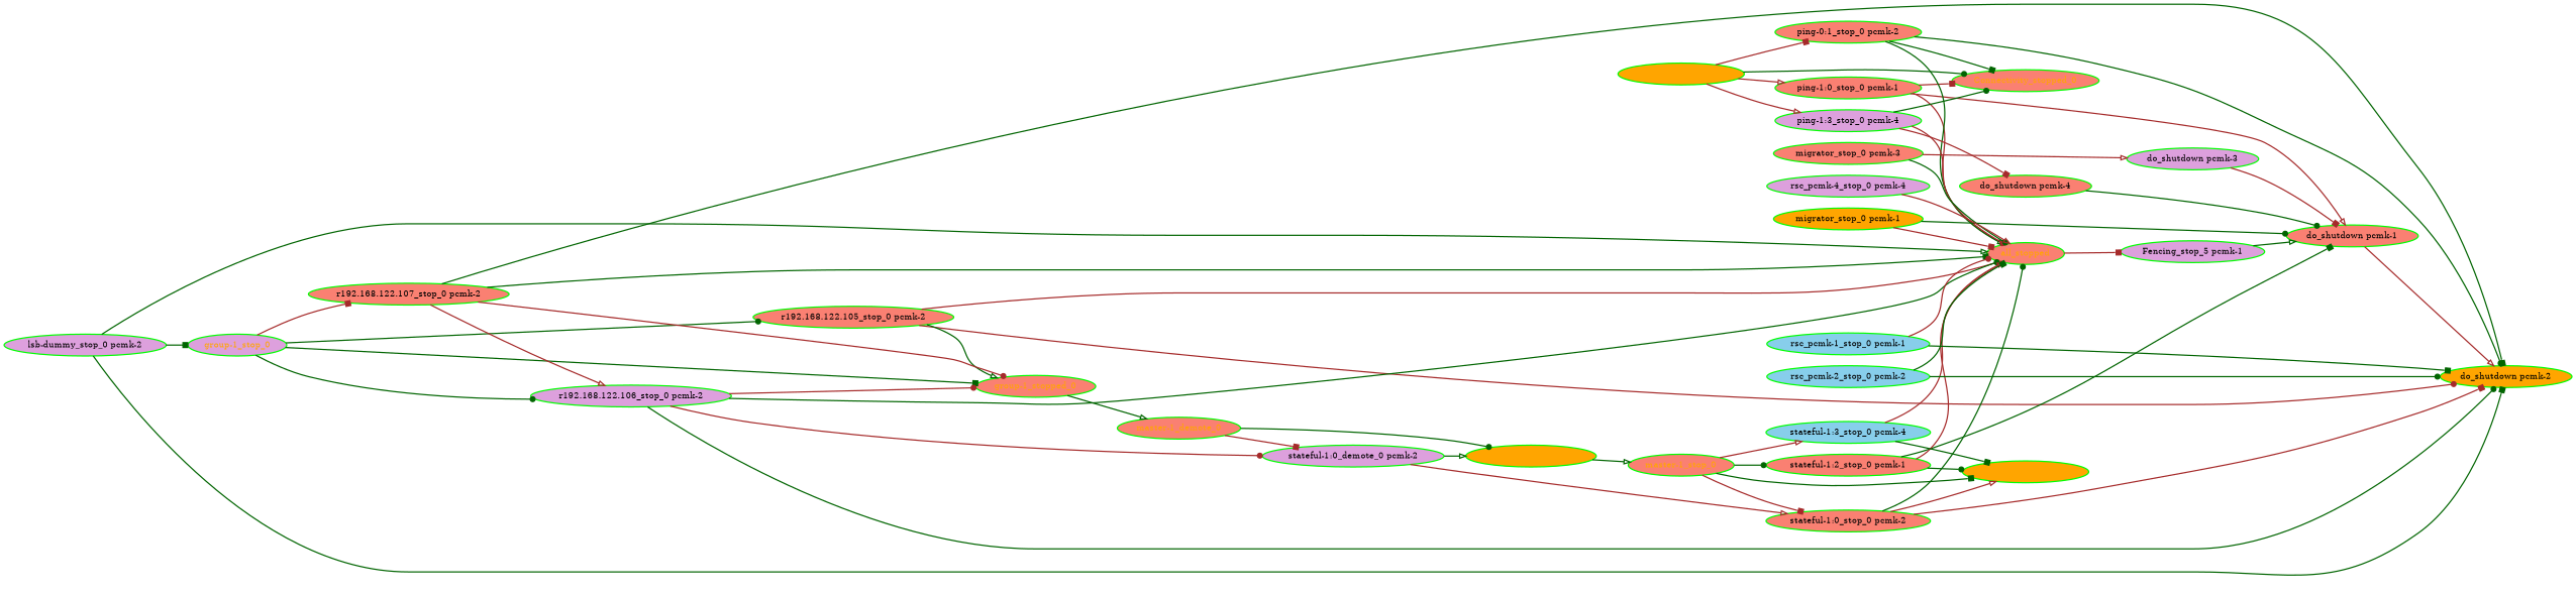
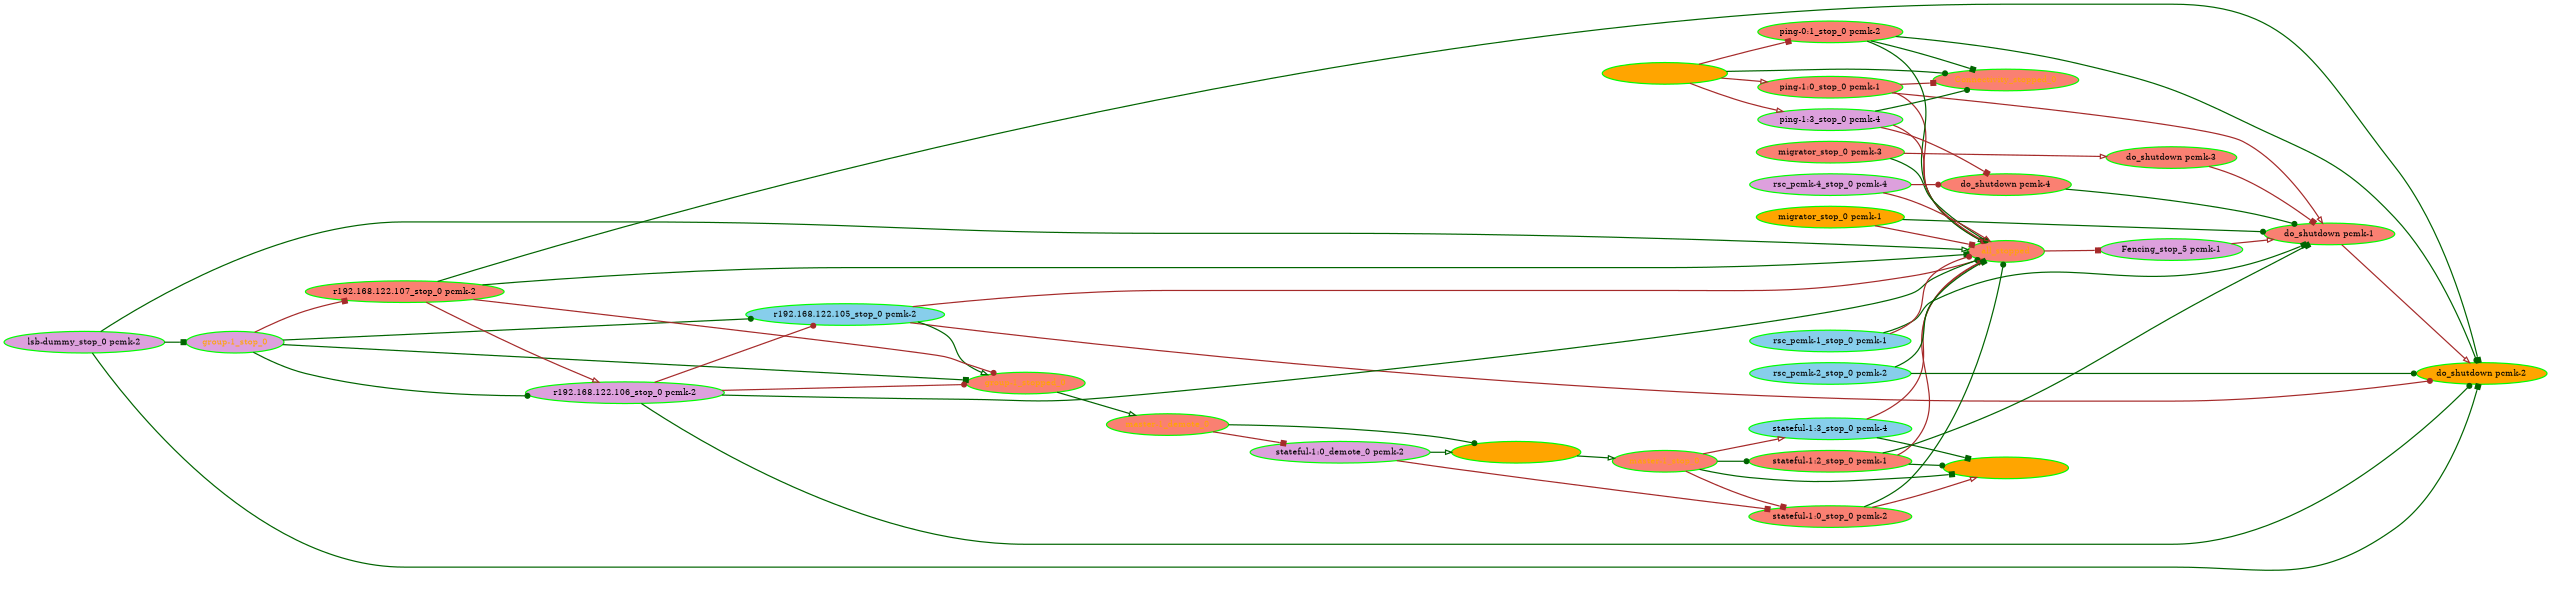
  digraph {
    rankdir=LR
    node [color=green fillcolor=salmon fontcolor=black style="bold,filled"]
    edge [arrowhead=dot color=darkgreen style=bold]
    Connectivity_stop_0 [fillcolor=orange fontcolor=orange]
    Connectivity_stopped_0 [fontcolor=orange]
    "ping-1:0_stop_0 pcmk-1"
    n4 [label="ping-0:1_stop_0 pcmk-2"]
    "ping-1:3_stop_0 pcmk-4" [fillcolor=plum]
    "do_shutdown pcmk-1"
    all_stopped [fontcolor=orange]
    "do_shutdown pcmk-2" [fillcolor=orange]
    "do_shutdown pcmk-4"
    n10 [fillcolor=plum label="Fencing_stop_5 pcmk-1"]
-   "do_shutdown pcmk-3" [fillcolor=plum]
+   "do_shutdown pcmk-3"
    "group-1_stop_0" [fillcolor=plum fontcolor=orange]
    "group-1_stopped_0" [fontcolor=orange]
-   "r192.168.122.105_stop_0 pcmk-2"
+   "r192.168.122.105_stop_0 pcmk-2" [fillcolor=skyblue]
    "r192.168.122.106_stop_0 pcmk-2" [fillcolor=plum]
    "r192.168.122.107_stop_0 pcmk-2"
    "master-1_demote_0" [fontcolor=orange]
    "master-1_demoted_0" [fillcolor=orange fontcolor=orange]
    "stateful-1:0_demote_0 pcmk-2" [fillcolor=plum]
    "master-1_stop_0" [fontcolor=orange]
    "stateful-1:0_stop_0 pcmk-2"
    "lsb-dummy_stop_0 pcmk-2" [fillcolor=plum]
    "master-1_stopped_0" [fillcolor=orange fontcolor=orange]
    "stateful-1:2_stop_0 pcmk-1"
    "stateful-1:3_stop_0 pcmk-4" [fillcolor=skyblue]
    "migrator_stop_0 pcmk-1" [fillcolor=orange]
    "migrator_stop_0 pcmk-3"
    "rsc_pcmk-1_stop_0 pcmk-1" [fillcolor=skyblue]
    "rsc_pcmk-2_stop_0 pcmk-2" [fillcolor=skyblue]
    "rsc_pcmk-4_stop_0 pcmk-4" [fillcolor=plum]
    Connectivity_stop_0 -> Connectivity_stopped_0
    Connectivity_stop_0 -> "ping-1:0_stop_0 pcmk-1" [arrowhead=onormal color=brown]
    Connectivity_stop_0 -> n4 [arrowhead=box color=brown]
    Connectivity_stop_0 -> "ping-1:3_stop_0 pcmk-4" [arrowhead=onormal color=brown]
    "ping-1:0_stop_0 pcmk-1" -> Connectivity_stopped_0 [arrowhead=box color=brown]
    "ping-1:0_stop_0 pcmk-1" -> "do_shutdown pcmk-1" [arrowhead=onormal color=brown]
    "ping-1:0_stop_0 pcmk-1" -> all_stopped [color=brown]
    n4 -> Connectivity_stopped_0 [arrowhead=box]
    n4 -> all_stopped [arrowhead=onormal]
    n4 -> "do_shutdown pcmk-2"
    "ping-1:3_stop_0 pcmk-4" -> Connectivity_stopped_0
    "ping-1:3_stop_0 pcmk-4" -> all_stopped [color=brown]
    "ping-1:3_stop_0 pcmk-4" -> "do_shutdown pcmk-4" [arrowhead=box color=brown]
    "do_shutdown pcmk-1" -> "do_shutdown pcmk-2" [arrowhead=onormal color=brown]
    all_stopped -> n10 [arrowhead=box color=brown]
    "do_shutdown pcmk-4" -> "do_shutdown pcmk-1"
-   n10 -> "do_shutdown pcmk-1" [arrowhead=onormal]
+   n10 -> "do_shutdown pcmk-1" [arrowhead=onormal color=brown]
    "do_shutdown pcmk-3" -> "do_shutdown pcmk-1" [arrowhead=box color=brown]
    "group-1_stop_0" -> "group-1_stopped_0" [arrowhead=box]
    "group-1_stop_0" -> "r192.168.122.105_stop_0 pcmk-2"
    "group-1_stop_0" -> "r192.168.122.106_stop_0 pcmk-2"
    "group-1_stop_0" -> "r192.168.122.107_stop_0 pcmk-2" [arrowhead=box color=brown]
    "group-1_stopped_0" -> "master-1_demote_0" [arrowhead=onormal]
    "r192.168.122.105_stop_0 pcmk-2" -> all_stopped [color=brown]
    "r192.168.122.105_stop_0 pcmk-2" -> "do_shutdown pcmk-2" [color=brown]
    "r192.168.122.105_stop_0 pcmk-2" -> "group-1_stopped_0" [arrowhead=onormal]
    "r192.168.122.106_stop_0 pcmk-2" -> all_stopped
    "r192.168.122.106_stop_0 pcmk-2" -> "do_shutdown pcmk-2"
    "r192.168.122.106_stop_0 pcmk-2" -> "group-1_stopped_0" [color=brown]
-   "r192.168.122.106_stop_0 pcmk-2" -> "stateful-1:0_demote_0 pcmk-2" [color=brown]
+   "r192.168.122.106_stop_0 pcmk-2" -> "r192.168.122.105_stop_0 pcmk-2" [color=brown]
    "r192.168.122.107_stop_0 pcmk-2" -> all_stopped [arrowhead=box]
    "r192.168.122.107_stop_0 pcmk-2" -> "do_shutdown pcmk-2" [arrowhead=box]
    "r192.168.122.107_stop_0 pcmk-2" -> "group-1_stopped_0" [color=brown]
    "r192.168.122.107_stop_0 pcmk-2" -> "r192.168.122.106_stop_0 pcmk-2" [arrowhead=onormal color=brown]
    "master-1_demote_0" -> "master-1_demoted_0"
    "master-1_demote_0" -> "stateful-1:0_demote_0 pcmk-2" [arrowhead=box color=brown]
    "master-1_demoted_0" -> "master-1_stop_0" [arrowhead=onormal]
    "stateful-1:0_demote_0 pcmk-2" -> "master-1_demoted_0" [arrowhead=onormal]
-   "stateful-1:0_demote_0 pcmk-2" -> "stateful-1:0_stop_0 pcmk-2" [arrowhead=onormal color=brown]
+   "stateful-1:0_demote_0 pcmk-2" -> "stateful-1:0_stop_0 pcmk-2" [arrowhead=box color=brown]
    "master-1_stop_0" -> "stateful-1:0_stop_0 pcmk-2" [arrowhead=box color=brown]
    "master-1_stop_0" -> "master-1_stopped_0" [arrowhead=box]
    "master-1_stop_0" -> "stateful-1:2_stop_0 pcmk-1"
    "master-1_stop_0" -> "stateful-1:3_stop_0 pcmk-4" [arrowhead=onormal color=brown]
    "stateful-1:0_stop_0 pcmk-2" -> all_stopped
-   "stateful-1:0_stop_0 pcmk-2" -> "do_shutdown pcmk-2" [arrowhead=box color=brown]
    "stateful-1:0_stop_0 pcmk-2" -> "master-1_stopped_0" [arrowhead=onormal color=brown]
    "lsb-dummy_stop_0 pcmk-2" -> all_stopped [arrowhead=onormal]
    "lsb-dummy_stop_0 pcmk-2" -> "do_shutdown pcmk-2" [arrowhead=box]
    "lsb-dummy_stop_0 pcmk-2" -> "group-1_stop_0" [arrowhead=box]
    "stateful-1:2_stop_0 pcmk-1" -> "do_shutdown pcmk-1" [arrowhead=box]
    "stateful-1:2_stop_0 pcmk-1" -> all_stopped [arrowhead=onormal color=brown]
    "stateful-1:2_stop_0 pcmk-1" -> "master-1_stopped_0"
    "stateful-1:3_stop_0 pcmk-4" -> all_stopped [color=brown]
    "stateful-1:3_stop_0 pcmk-4" -> "master-1_stopped_0" [arrowhead=box]
    "migrator_stop_0 pcmk-1" -> "do_shutdown pcmk-1"
    "migrator_stop_0 pcmk-1" -> all_stopped [arrowhead=box color=brown]
    "migrator_stop_0 pcmk-3" -> all_stopped
    "migrator_stop_0 pcmk-3" -> "do_shutdown pcmk-3" [arrowhead=onormal color=brown]
-   "rsc_pcmk-1_stop_0 pcmk-1" -> "do_shutdown pcmk-2" [arrowhead=box]
+   "rsc_pcmk-1_stop_0 pcmk-1" -> "do_shutdown pcmk-1" [arrowhead=box]
    "rsc_pcmk-1_stop_0 pcmk-1" -> all_stopped [color=brown]
    "rsc_pcmk-2_stop_0 pcmk-2" -> all_stopped [arrowhead=box]
    "rsc_pcmk-2_stop_0 pcmk-2" -> "do_shutdown pcmk-2"
    "rsc_pcmk-4_stop_0 pcmk-4" -> all_stopped [arrowhead=onormal color=brown]
+   "rsc_pcmk-4_stop_0 pcmk-4" -> "do_shutdown pcmk-4" [color=brown]
  }
